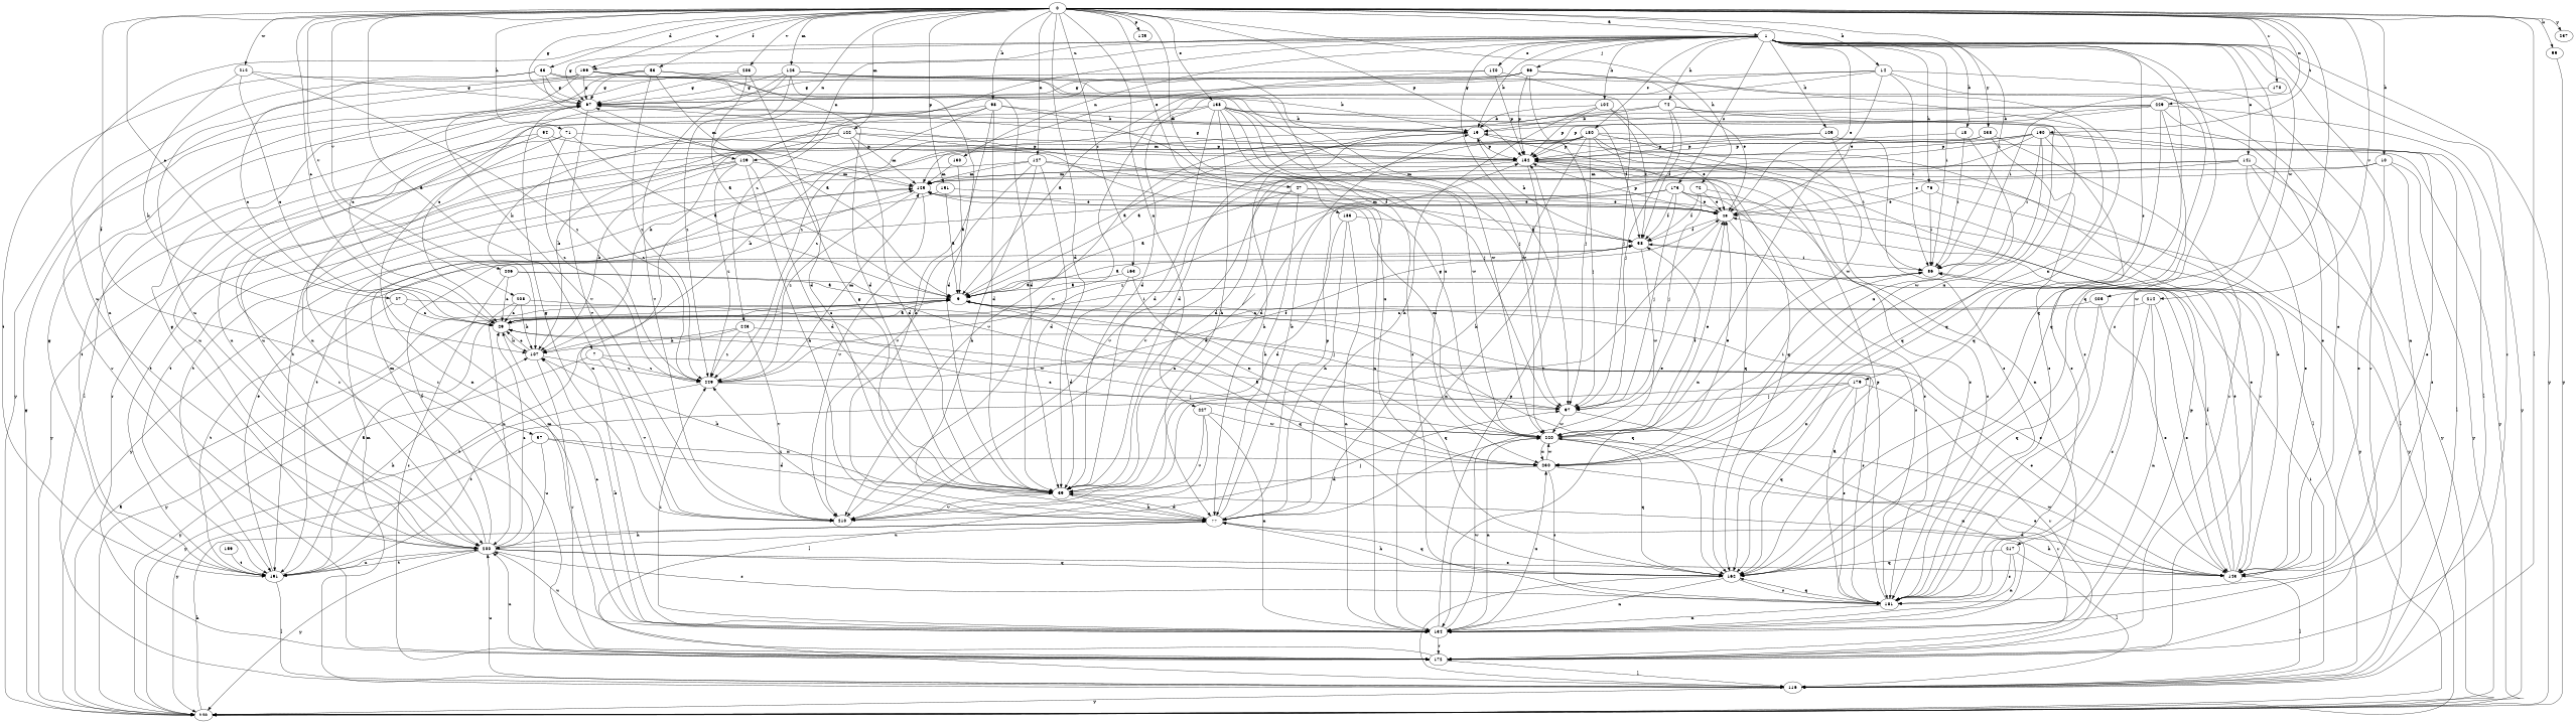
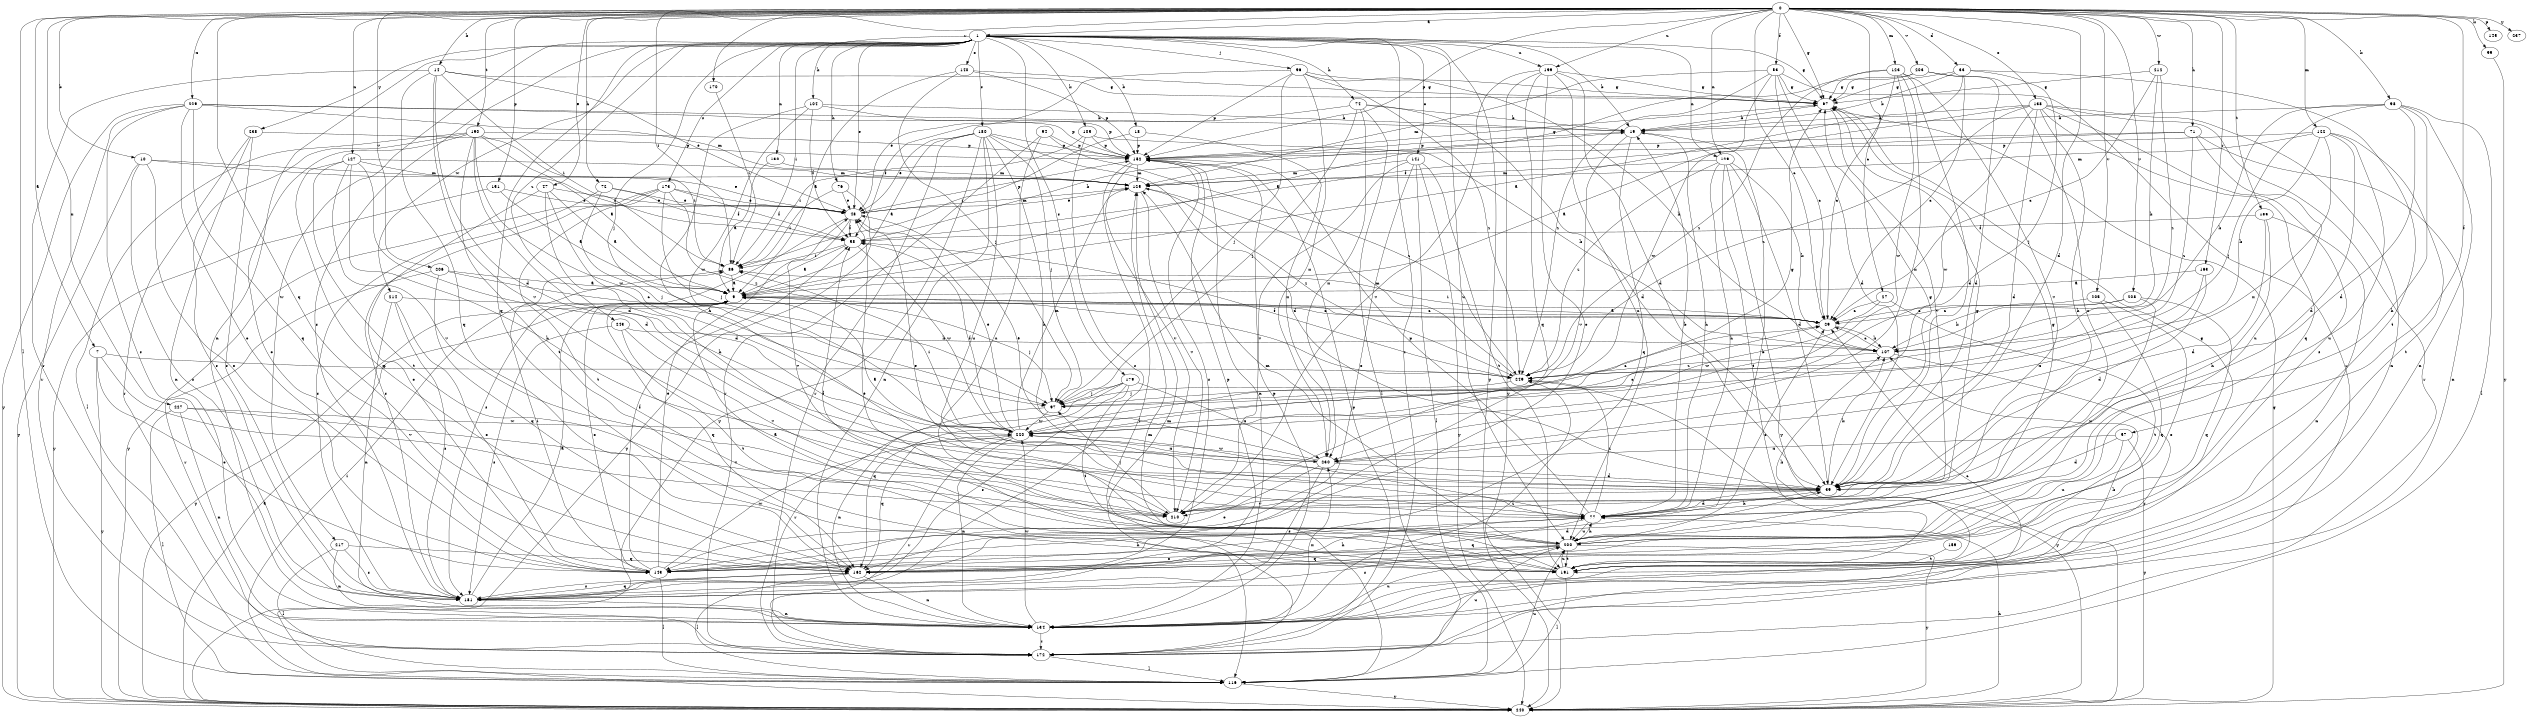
  strict digraph {
    0
    1
    7
    10
    14
    27
    29
    33
    39
    47
    53
    57
    67
    71
    72
    86
    98
    99
    116
    122
    123
    127
    129
    138
    145
    151
    152
    162
    163
    170
    183
    190
    199
    203
    205
    206
    208
    212
    227
    229
    237
    18
    19
    48
    74
    76
    96
    97
    104
    105
    130
    134
    140
    141
    172
    173
    179
    180
    181
    200
    214
    217
    238
    240
    243
    143
    210
    249
    125
    191
    220
    9
    107
    77
    230
    58
    94
    159
    0 -> 1 [label=a]
    0 -> 7 [label=a]
    0 -> 10 [label=b]
    0 -> 14 [label=b]
    0 -> 27 [label=c]
    0 -> 29 [label=c]
    0 -> 33 [label=d]
    0 -> 39 [label=d]
    0 -> 47 [label=e]
    0 -> 53 [label=f]
    0 -> 57 [label=f]
    0 -> 67 [label=g]
    0 -> 71 [label=h]
    0 -> 72 [label=h]
    0 -> 86 [label=i]
    0 -> 98 [label=k]
    0 -> 99 [label=k]
    0 -> 116 [label=l]
    0 -> 122 [label=m]
    0 -> 123 [label=m]
    0 -> 127 [label=n]
    0 -> 129 [label=n]
    0 -> 138 [label=o]
    0 -> 145 [label=p]
    0 -> 151 [label=p]
    0 -> 152 [label=p]
    0 -> 162 [label=q]
    0 -> 163 [label=r]
    0 -> 170 [label=r]
    0 -> 183 [label=t]
    0 -> 190 [label=t]
    0 -> 199 [label=u]
    0 -> 203 [label=v]
    0 -> 205 [label=v]
    0 -> 206 [label=v]
    0 -> 208 [label=v]
    0 -> 212 [label=w]
    0 -> 227 [label=x]
    0 -> 229 [label=x]
    0 -> 237 [label=y]
    1 -> 67 [label=g]
    1 -> 86 [label=i]
    1 -> 129 [label=n]
    1 -> 162 [label=q]
    1 -> 199 [label=u]
    1 -> 18 [label=b]
    1 -> 19 [label=b]
    1 -> 48 [label=e]
    1 -> 74 [label=h]
    1 -> 76 [label=h]
    1 -> 96 [label=j]
    1 -> 97 [label=j]
    1 -> 104 [label=k]
    1 -> 105 [label=k]
    1 -> 130 [label=n]
    1 -> 134 [label=n]
    1 -> 140 [label=o]
    1 -> 141 [label=o]
    1 -> 172 [label=r]
    1 -> 173 [label=s]
    1 -> 179 [label=s]
    1 -> 180 [label=s]
    1 -> 181 [label=s]
    1 -> 200 [label=u]
    1 -> 214 [label=w]
    1 -> 217 [label=w]
    1 -> 238 [label=y]
    1 -> 240 [label=y]
    1 -> 243 [label=z]
    7 -> 240 [label=y]
    7 -> 143 [label=o]
    7 -> 210 [label=v]
    7 -> 249 [label=z]
    10 -> 48 [label=e]
    10 -> 181 [label=s]
    10 -> 240 [label=y]
    10 -> 143 [label=o]
    10 -> 125 [label=m]
    14 -> 39 [label=d]
    14 -> 67 [label=g]
    14 -> 86 [label=i]
    14 -> 162 [label=q]
    14 -> 48 [label=e]
    14 -> 172 [label=r]
    14 -> 210 [label=v]
    27 -> 29 [label=c]
    27 -> 191 [label=t]
    27 -> 220 [label=w]
    29 -> 86 [label=i]
    29 -> 9 [label=a]
    29 -> 107 [label=k]
    33 -> 29 [label=c]
    33 -> 67 [label=g]
    33 -> 19 [label=b]
    33 -> 97 [label=j]
    33 -> 191 [label=t]
    33 -> 9 [label=a]
    39 -> 67 [label=g]
    39 -> 210 [label=v]
    39 -> 107 [label=k]
    39 -> 77 [label=h]
    47 -> 39 [label=d]
    47 -> 48 [label=e]
    47 -> 143 [label=o]
    47 -> 9 [label=a]
    47 -> 77 [label=h]
    53 -> 29 [label=c]
    53 -> 39 [label=d]
    53 -> 67 [label=g]
    53 -> 172 [label=r]
    53 -> 249 [label=z]
    53 -> 125 [label=m]
    53 -> 220 [label=w]
    57 -> 39 [label=d]
    57 -> 200 [label=u]
    57 -> 240 [label=y]
    57 -> 230 [label=x]
    67 -> 19 [label=b]
    67 -> 210 [label=v]
    71 -> 152 [label=p]
    71 -> 134 [label=n]
    71 -> 200 [label=u]
    71 -> 249 [label=z]
    71 -> 9 [label=a]
    72 -> 48 [label=e]
    72 -> 97 [label=j]
    72 -> 181 [label=s]
    72 -> 58 [label=f]
    86 -> 9 [label=a]
    98 -> 39 [label=d]
    98 -> 116 [label=l]
    98 -> 19 [label=b]
    98 -> 97 [label=j]
    98 -> 134 [label=n]
    98 -> 107 [label=k]
    98 -> 77 [label=h]
    99 -> 240 [label=y]
    116 -> 86 [label=i]
    116 -> 200 [label=u]
    116 -> 240 [label=y]
    116 -> 125 [label=m]
    122 -> 39 [label=d]
    122 -> 152 [label=p]
    122 -> 200 [label=u]
    122 -> 125 [label=m]
    122 -> 191 [label=t]
    122 -> 107 [label=k]
    122 -> 230 [label=x]
    123 -> 29 [label=c]
    123 -> 39 [label=d]
    123 -> 67 [label=g]
    123 -> 210 [label=v]
    123 -> 249 [label=z]
    123 -> 220 [label=w]
    123 -> 230 [label=x]
    127 -> 39 [label=d]
    127 -> 162 [label=q]
    127 -> 210 [label=v]
    127 -> 125 [label=m]
    127 -> 191 [label=t]
    127 -> 77 [label=h]
    127 -> 58 [label=f]
    129 -> 39 [label=d]
    129 -> 240 [label=y]
    129 -> 249 [label=z]
    129 -> 125 [label=m]
    129 -> 191 [label=t]
    129 -> 107 [label=k]
    129 -> 77 [label=h]
    138 -> 39 [label=d]
    138 -> 162 [label=q]
    138 -> 19 [label=b]
    138 -> 134 [label=n]
    138 -> 172 [label=r]
    138 -> 181 [label=s]
    138 -> 249 [label=z]
    138 -> 220 [label=w]
    138 -> 77 [label=h]
    138 -> 58 [label=f]
    151 -> 48 [label=e]
    151 -> 240 [label=y]
    151 -> 9 [label=a]
    152 -> 67 [label=g]
    152 -> 116 [label=l]
    152 -> 134 [label=n]
    152 -> 181 [label=s]
    152 -> 210 [label=v]
    152 -> 125 [label=m]
    162 -> 116 [label=l]
    162 -> 134 [label=n]
    162 -> 181 [label=s]
    162 -> 77 [label=h]
    163 -> 39 [label=d]
    163 -> 9 [label=a]
    163 -> 230 [label=x]
    170 -> 86 [label=i]
    183 -> 39 [label=d]
    183 -> 134 [label=n]
    183 -> 77 [label=h]
    183 -> 58 [label=f]
    190 -> 39 [label=d]
    190 -> 86 [label=i]
    190 -> 116 [label=l]
    190 -> 152 [label=p]
    190 -> 181 [label=s]
    190 -> 143 [label=o]
    190 -> 191 [label=t]
    190 -> 220 [label=w]
    190 -> 9 [label=a]
    199 -> 39 [label=d]
    199 -> 67 [label=g]
    199 -> 162 [label=q]
    199 -> 200 [label=u]
    199 -> 240 [label=y]
    199 -> 143 [label=o]
    199 -> 210 [label=v]
    203 -> 39 [label=d]
    203 -> 67 [label=g]
    203 -> 200 [label=u]
    203 -> 9 [label=a]
    205 -> 29 [label=c]
    205 -> 162 [label=q]
    205 -> 143 [label=o]
    206 -> 29 [label=c]
    206 -> 162 [label=q]
    206 -> 172 [label=r]
    206 -> 9 [label=a]
    208 -> 29 [label=c]
    208 -> 162 [label=q]
    208 -> 200 [label=u]
    208 -> 107 [label=k]
    212 -> 29 [label=c]
    212 -> 67 [label=g]
    212 -> 249 [label=z]
    212 -> 107 [label=k]
    227 -> 116 [label=l]
    227 -> 134 [label=n]
    227 -> 210 [label=v]
    227 -> 220 [label=w]
    229 -> 152 [label=p]
    229 -> 162 [label=q]
    229 -> 19 [label=b]
    229 -> 172 [label=r]
    229 -> 181 [label=s]
    229 -> 240 [label=y]
    229 -> 143 [label=o]
    229 -> 125 [label=m]
    18 -> 86 [label=i]
    18 -> 152 [label=p]
    18 -> 230 [label=x]
    19 -> 152 [label=p]
    19 -> 162 [label=q]
    19 -> 210 [label=v]
    19 -> 77 [label=h]
    48 -> 152 [label=p]
    48 -> 181 [label=s]
    48 -> 210 [label=v]
    48 -> 125 [label=m]
    48 -> 58 [label=f]
    74 -> 39 [label=d]
    74 -> 116 [label=l]
    74 -> 19 [label=b]
    74 -> 97 [label=j]
    74 -> 230 [label=x]
    74 -> 58 [label=f]
    76 -> 86 [label=i]
    76 -> 48 [label=e]
    76 -> 240 [label=y]
    96 -> 67 [label=g]
    96 -> 152 [label=p]
    96 -> 48 [label=e]
    96 -> 97 [label=j]
    96 -> 249 [label=z]
    96 -> 107 [label=k]
    96 -> 230 [label=x]
    97 -> 29 [label=c]
    97 -> 134 [label=n]
    97 -> 220 [label=w]
    104 -> 152 [label=p]
    104 -> 19 [label=b]
    104 -> 220 [label=w]
    104 -> 77 [label=h]
    104 -> 58 [label=f]
    105 -> 86 [label=i]
    105 -> 152 [label=p]
    105 -> 181 [label=s]
    105 -> 107 [label=k]
    130 -> 125 [label=m]
    130 -> 9 [label=a]
    134 -> 29 [label=c]
    134 -> 152 [label=p]
    134 -> 172 [label=r]
    134 -> 200 [label=u]
    134 -> 249 [label=z]
    134 -> 220 [label=w]
    134 -> 107 [label=k]
    134 -> 230 [label=x]
    140 -> 67 [label=g]
    140 -> 152 [label=p]
    140 -> 97 [label=j]
    140 -> 9 [label=a]
    141 -> 116 [label=l]
    141 -> 240 [label=y]
    141 -> 143 [label=o]
    141 -> 210 [label=v]
    141 -> 125 [label=m]
    141 -> 191 [label=t]
    172 -> 116 [label=l]
    172 -> 152 [label=p]
    172 -> 200 [label=u]
    172 -> 125 [label=m]
    173 -> 48 [label=e]
    173 -> 97 [label=j]
    173 -> 181 [label=s]
    173 -> 240 [label=y]
    173 -> 249 [label=z]
    173 -> 191 [label=t]
    173 -> 58 [label=f]
    179 -> 162 [label=q]
    179 -> 97 [label=j]
    179 -> 172 [label=r]
    179 -> 181 [label=s]
    179 -> 191 [label=t]
    179 -> 230 [label=x]
    180 -> 39 [label=d]
    180 -> 152 [label=p]
    180 -> 48 [label=e]
    180 -> 97 [label=j]
    180 -> 134 [label=n]
    180 -> 172 [label=r]
    180 -> 200 [label=u]
    180 -> 240 [label=y]
    180 -> 9 [label=a]
    180 -> 77 [label=h]
    181 -> 152 [label=p]
    181 -> 162 [label=q]
    181 -> 134 [label=n]
    181 -> 9 [label=a]
    200 -> 29 [label=c]
    200 -> 67 [label=g]
    200 -> 162 [label=q]
    200 -> 181 [label=s]
    200 -> 240 [label=y]
    200 -> 143 [label=o]
    200 -> 125 [label=m]
    200 -> 191 [label=t]
    200 -> 77 [label=h]
    200 -> 58 [label=f]
    214 -> 29 [label=c]
    214 -> 134 [label=n]
    214 -> 181 [label=s]
    214 -> 143 [label=o]
    217 -> 116 [label=l]
    217 -> 162 [label=q]
    217 -> 134 [label=n]
    217 -> 181 [label=s]
    238 -> 152 [label=p]
    238 -> 134 [label=n]
    238 -> 172 [label=r]
    238 -> 181 [label=s]
    240 -> 67 [label=g]
    240 -> 9 [label=a]
    240 -> 77 [label=h]
    243 -> 181 [label=s]
    243 -> 210 [label=v]
-   243 -> 249 [label=z]
    243 -> 191 [label=t]
    243 -> 107 [label=k]
    143 -> 39 [label=d]
    143 -> 86 [label=i]
    143 -> 116 [label=l]
    143 -> 19 [label=b]
    143 -> 48 [label=e]
    143 -> 220 [label=w]
    143 -> 77 [label=h]
    143 -> 58 [label=f]
    210 -> 67 [label=g]
    210 -> 97 [label=j]
    249 -> 97 [label=j]
    249 -> 240 [label=y]
    249 -> 125 [label=m]
    249 -> 58 [label=f]
    125 -> 48 [label=e]
    125 -> 210 [label=v]
    125 -> 249 [label=z]
    191 -> 67 [label=g]
    191 -> 116 [label=l]
    191 -> 48 [label=e]
    191 -> 200 [label=u]
    191 -> 9 [label=a]
    191 -> 107 [label=k]
    220 -> 29 [label=c]
    220 -> 67 [label=g]
    220 -> 86 [label=i]
    220 -> 162 [label=q]
    220 -> 48 [label=e]
    220 -> 134 [label=n]
    220 -> 172 [label=r]
    220 -> 125 [label=m]
    220 -> 230 [label=x]
    220 -> 58 [label=f]
    9 -> 29 [label=c]
    9 -> 162 [label=q]
    9 -> 97 [label=j]
    9 -> 240 [label=y]
    9 -> 143 [label=o]
    107 -> 29 [label=c]
    107 -> 172 [label=r]
    107 -> 249 [label=z]
    77 -> 39 [label=d]
    77 -> 152 [label=p]
    77 -> 162 [label=q]
    77 -> 19 [label=b]
    77 -> 48 [label=e]
    77 -> 200 [label=u]
    77 -> 249 [label=z]
    230 -> 39 [label=d]
    230 -> 48 [label=e]
    230 -> 181 [label=s]
    230 -> 143 [label=o]
    230 -> 220 [label=w]
    230 -> 9 [label=a]
    58 -> 86 [label=i]
    58 -> 19 [label=b]
    58 -> 220 [label=w]
    58 -> 9 [label=a]
    94 -> 152 [label=p]
    94 -> 172 [label=r]
    94 -> 200 [label=u]
    94 -> 249 [label=z]
    159 -> 191 [label=t]
  }
